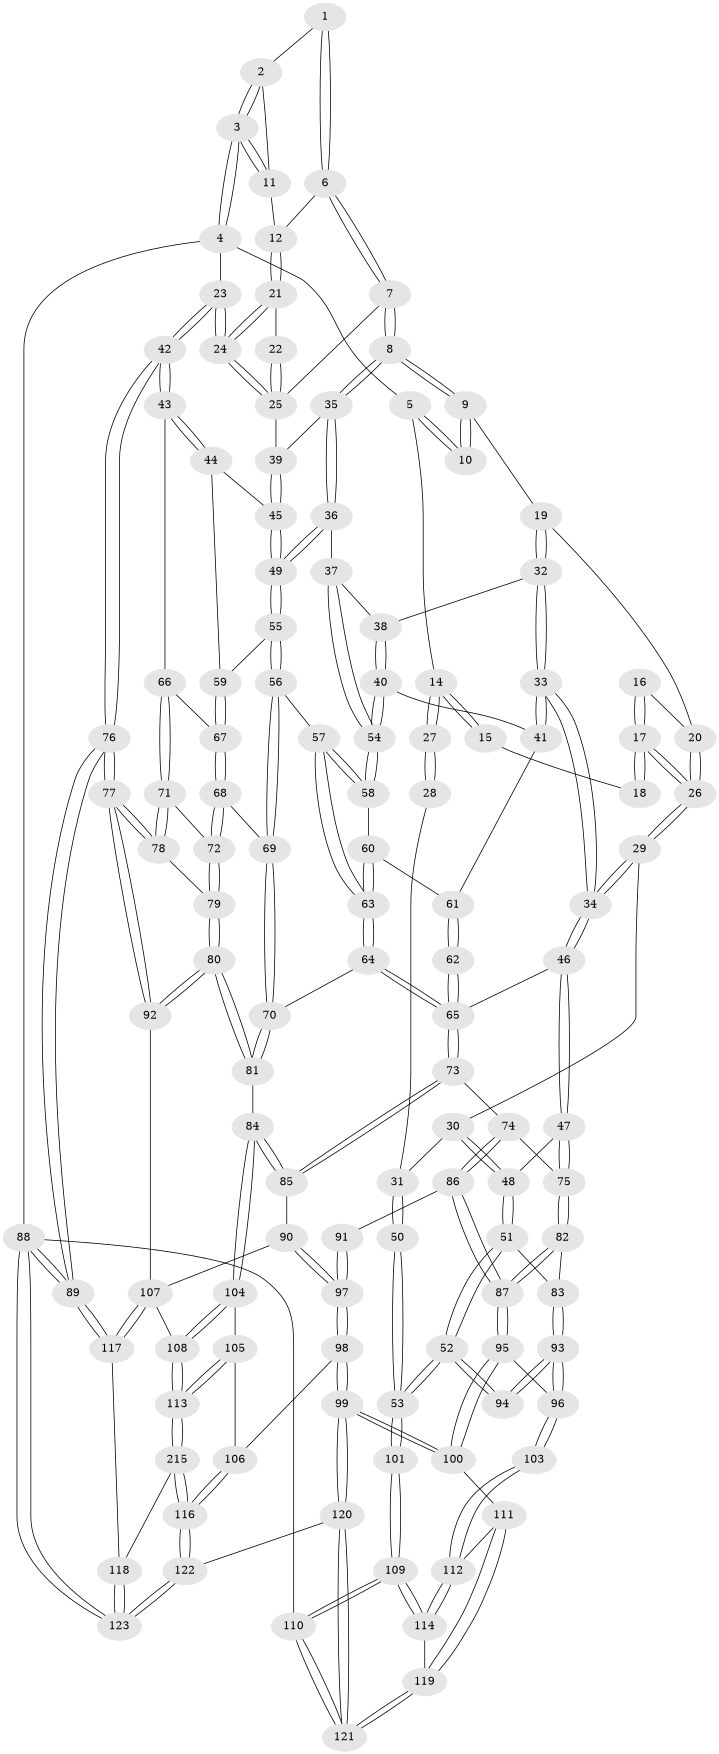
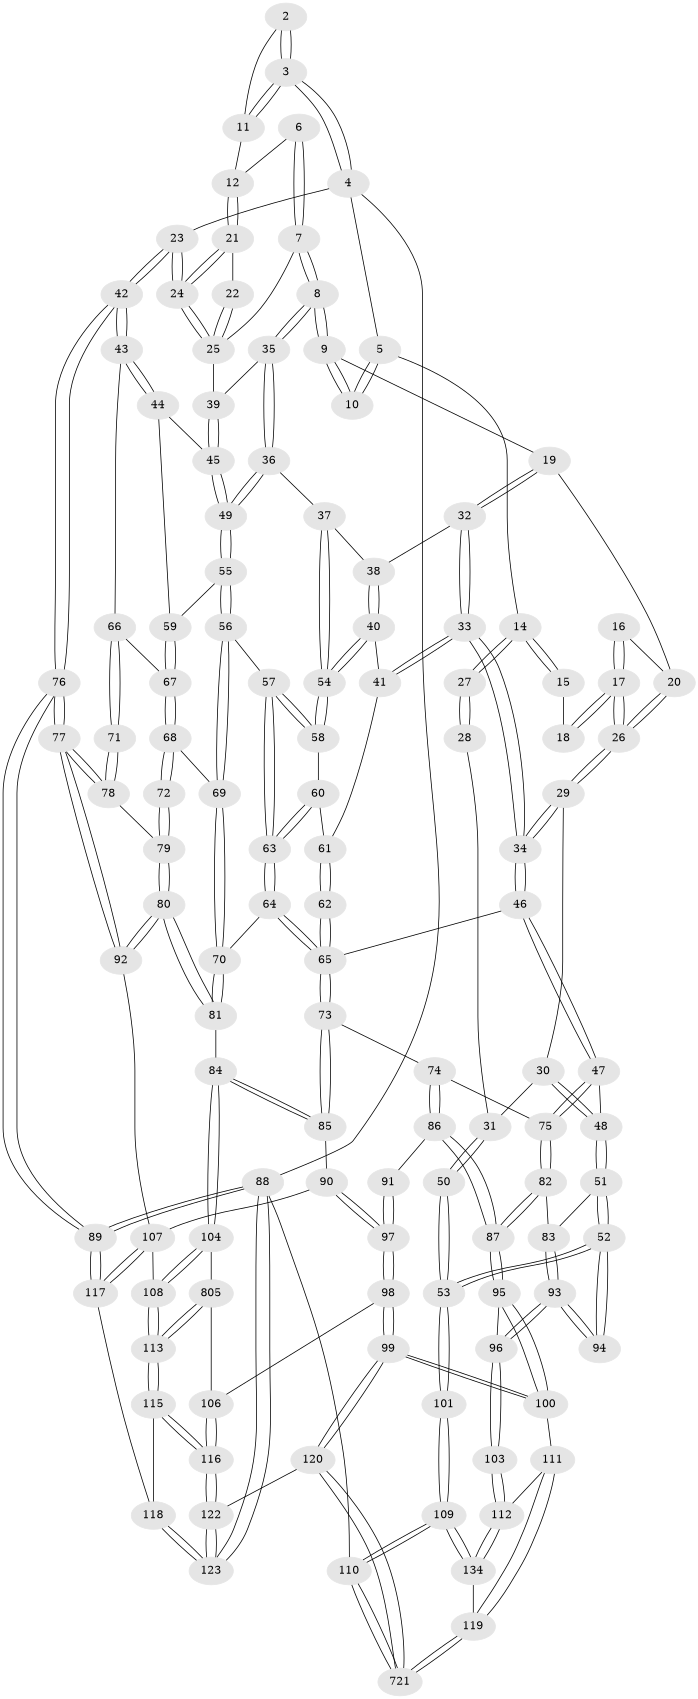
  graph {
    node [color=gray90 style=filled]
-   1
    2
    6
    3
    11
    7
    12
    4
    5
    23
    88
    10
    14
    24
    42
    110
    89
    123
    15
    27
    8
    25
    21
    9
    35
    22
    19
    39
    36
    20
    32
    16
    17
    18
    28
-   121
+   121 [label=721]
    26
    29
    31
    33
    38
    43
    76
    45
    30
    34
    50
    53
    48
    46
    51
    41
    40
    61
    47
    65
    37
    49
    54
    55
    58
    62
    44
    66
    77
    59
    67
    71
    75
    82
    52
    83
    56
    101
    94
    93
    109
    60
    57
    69
    63
    70
    64
    68
    73
    81
    74
    85
    72
    78
    79
    84
    80
    86
    90
    87
    91
    92
    117
    107
    104
    95
    96
-   105
+   105 [label=805]
    108
    97
    100
    118
    98
    103
    111
    112
    99
    106
    120
    116
    122
    119
-   114
+   114 [label=134]
    113
-   115 [label=215]
-   1 -- 2
-   1 -- 6
-   1 -- 6
+   115
    2 -- 3
    2 -- 3
    2 -- 11
    6 -- 7
    6 -- 7
    6 -- 12
    3 -- 11
    3 -- 11
    3 -- 4
    3 -- 4
    11 -- 12
    7 -- 8
    7 -- 8
    7 -- 25
    12 -- 21
    12 -- 21
    4 -- 5
    4 -- 23
    4 -- 88
    5 -- 10
    5 -- 10
    5 -- 14
    23 -- 24
    23 -- 24
    23 -- 42
    23 -- 42
    88 -- 110
    88 -- 89
    88 -- 89
    88 -- 123
    88 -- 123
    14 -- 15
    14 -- 15
    14 -- 27
    14 -- 27
    24 -- 25
    24 -- 25
    42 -- 43
    42 -- 43
    42 -- 76
    42 -- 76
    110 -- 121
    110 -- 121
    89 -- 117
    89 -- 117
    15 -- 18
    27 -- 28
    27 -- 28
    8 -- 9
    8 -- 9
    8 -- 35
    8 -- 35
    25 -- 39
    21 -- 24
    21 -- 24
    21 -- 22
    9 -- 10
    9 -- 10
    9 -- 19
    35 -- 39
    35 -- 36
    35 -- 36
    22 -- 25
    22 -- 25
    19 -- 20
    19 -- 32
    19 -- 32
    39 -- 45
    39 -- 45
    36 -- 37
    36 -- 49
    36 -- 49
    20 -- 26
    20 -- 26
    32 -- 33
    32 -- 33
    32 -- 38
    16 -- 20
    16 -- 17
    16 -- 17
    17 -- 18
    17 -- 18
    17 -- 26
    17 -- 26
    28 -- 31
    26 -- 29
    26 -- 29
    29 -- 30
    29 -- 34
    29 -- 34
    31 -- 50
    31 -- 50
    33 -- 34
    33 -- 34
    33 -- 41
    33 -- 41
    38 -- 40
    38 -- 40
    43 -- 44
    43 -- 44
    43 -- 66
    76 -- 89
    76 -- 89
    76 -- 77
    76 -- 77
    45 -- 49
    45 -- 49
    30 -- 31
    30 -- 48
    30 -- 48
    34 -- 46
    34 -- 46
    50 -- 53
    50 -- 53
    53 -- 101
    53 -- 101
    48 -- 51
    48 -- 51
    46 -- 47
    46 -- 47
    46 -- 65
    51 -- 52
    51 -- 52
    51 -- 83
    41 -- 61
    40 -- 41
    40 -- 54
    40 -- 54
    61 -- 62
    61 -- 62
    47 -- 48
    47 -- 75
    47 -- 75
    65 -- 73
    65 -- 73
    37 -- 38
    37 -- 54
    37 -- 54
    49 -- 55
    49 -- 55
    54 -- 58
    54 -- 58
    55 -- 59
    55 -- 56
    55 -- 56
    58 -- 60
    62 -- 65
    62 -- 65
    44 -- 45
    44 -- 59
    66 -- 67
    66 -- 71
    66 -- 71
    77 -- 78
    77 -- 78
    77 -- 92
    77 -- 92
    59 -- 67
    59 -- 67
    67 -- 68
    67 -- 68
-   71 -- 72
    71 -- 78
    71 -- 78
    75 -- 82
    75 -- 82
    82 -- 83
    82 -- 87
    82 -- 87
    52 -- 53
    52 -- 53
    52 -- 94
    52 -- 94
    83 -- 93
    83 -- 93
    56 -- 57
    56 -- 69
    56 -- 69
    101 -- 109
    101 -- 109
    93 -- 94
    93 -- 94
    93 -- 96
    93 -- 96
    109 -- 110
    109 -- 110
    109 -- 114
    109 -- 114
    60 -- 61
    60 -- 63
    60 -- 63
    57 -- 58
    57 -- 58
    57 -- 63
    57 -- 63
    69 -- 70
    69 -- 70
    63 -- 64
    63 -- 64
    70 -- 81
    70 -- 81
    64 -- 65
    64 -- 65
    64 -- 70
    68 -- 69
    68 -- 72
    68 -- 72
    73 -- 74
    73 -- 85
    73 -- 85
    81 -- 84
    74 -- 75
    74 -- 86
    74 -- 86
    85 -- 90
    72 -- 79
    72 -- 79
    78 -- 79
    79 -- 80
    79 -- 80
    84 -- 85
    84 -- 85
    84 -- 104
    84 -- 104
    80 -- 81
    80 -- 81
    80 -- 92
    80 -- 92
    86 -- 87
    86 -- 87
    86 -- 91
    90 -- 107
    90 -- 97
    90 -- 97
    87 -- 95
    87 -- 95
    91 -- 97
    91 -- 97
    92 -- 107
    117 -- 118
    107 -- 117
    107 -- 117
    107 -- 108
    104 -- 105
    104 -- 108
    104 -- 108
    95 -- 96
    95 -- 100
    95 -- 100
    96 -- 103
    96 -- 103
    105 -- 106
    105 -- 113
    105 -- 113
    108 -- 113
    108 -- 113
    97 -- 98
    97 -- 98
    100 -- 111
    118 -- 123
    118 -- 123
    98 -- 99
    98 -- 99
    98 -- 106
    103 -- 112
    103 -- 112
    111 -- 112
    111 -- 119
    111 -- 119
    112 -- 114
    112 -- 114
    99 -- 100
    99 -- 100
    99 -- 120
    99 -- 120
    106 -- 116
    106 -- 116
    120 -- 121
    120 -- 121
    120 -- 122
    116 -- 122
    116 -- 122
    122 -- 123
    122 -- 123
    119 -- 121
    119 -- 121
    114 -- 119
    113 -- 115
    113 -- 115
    115 -- 118
    115 -- 116
    115 -- 116
  }
